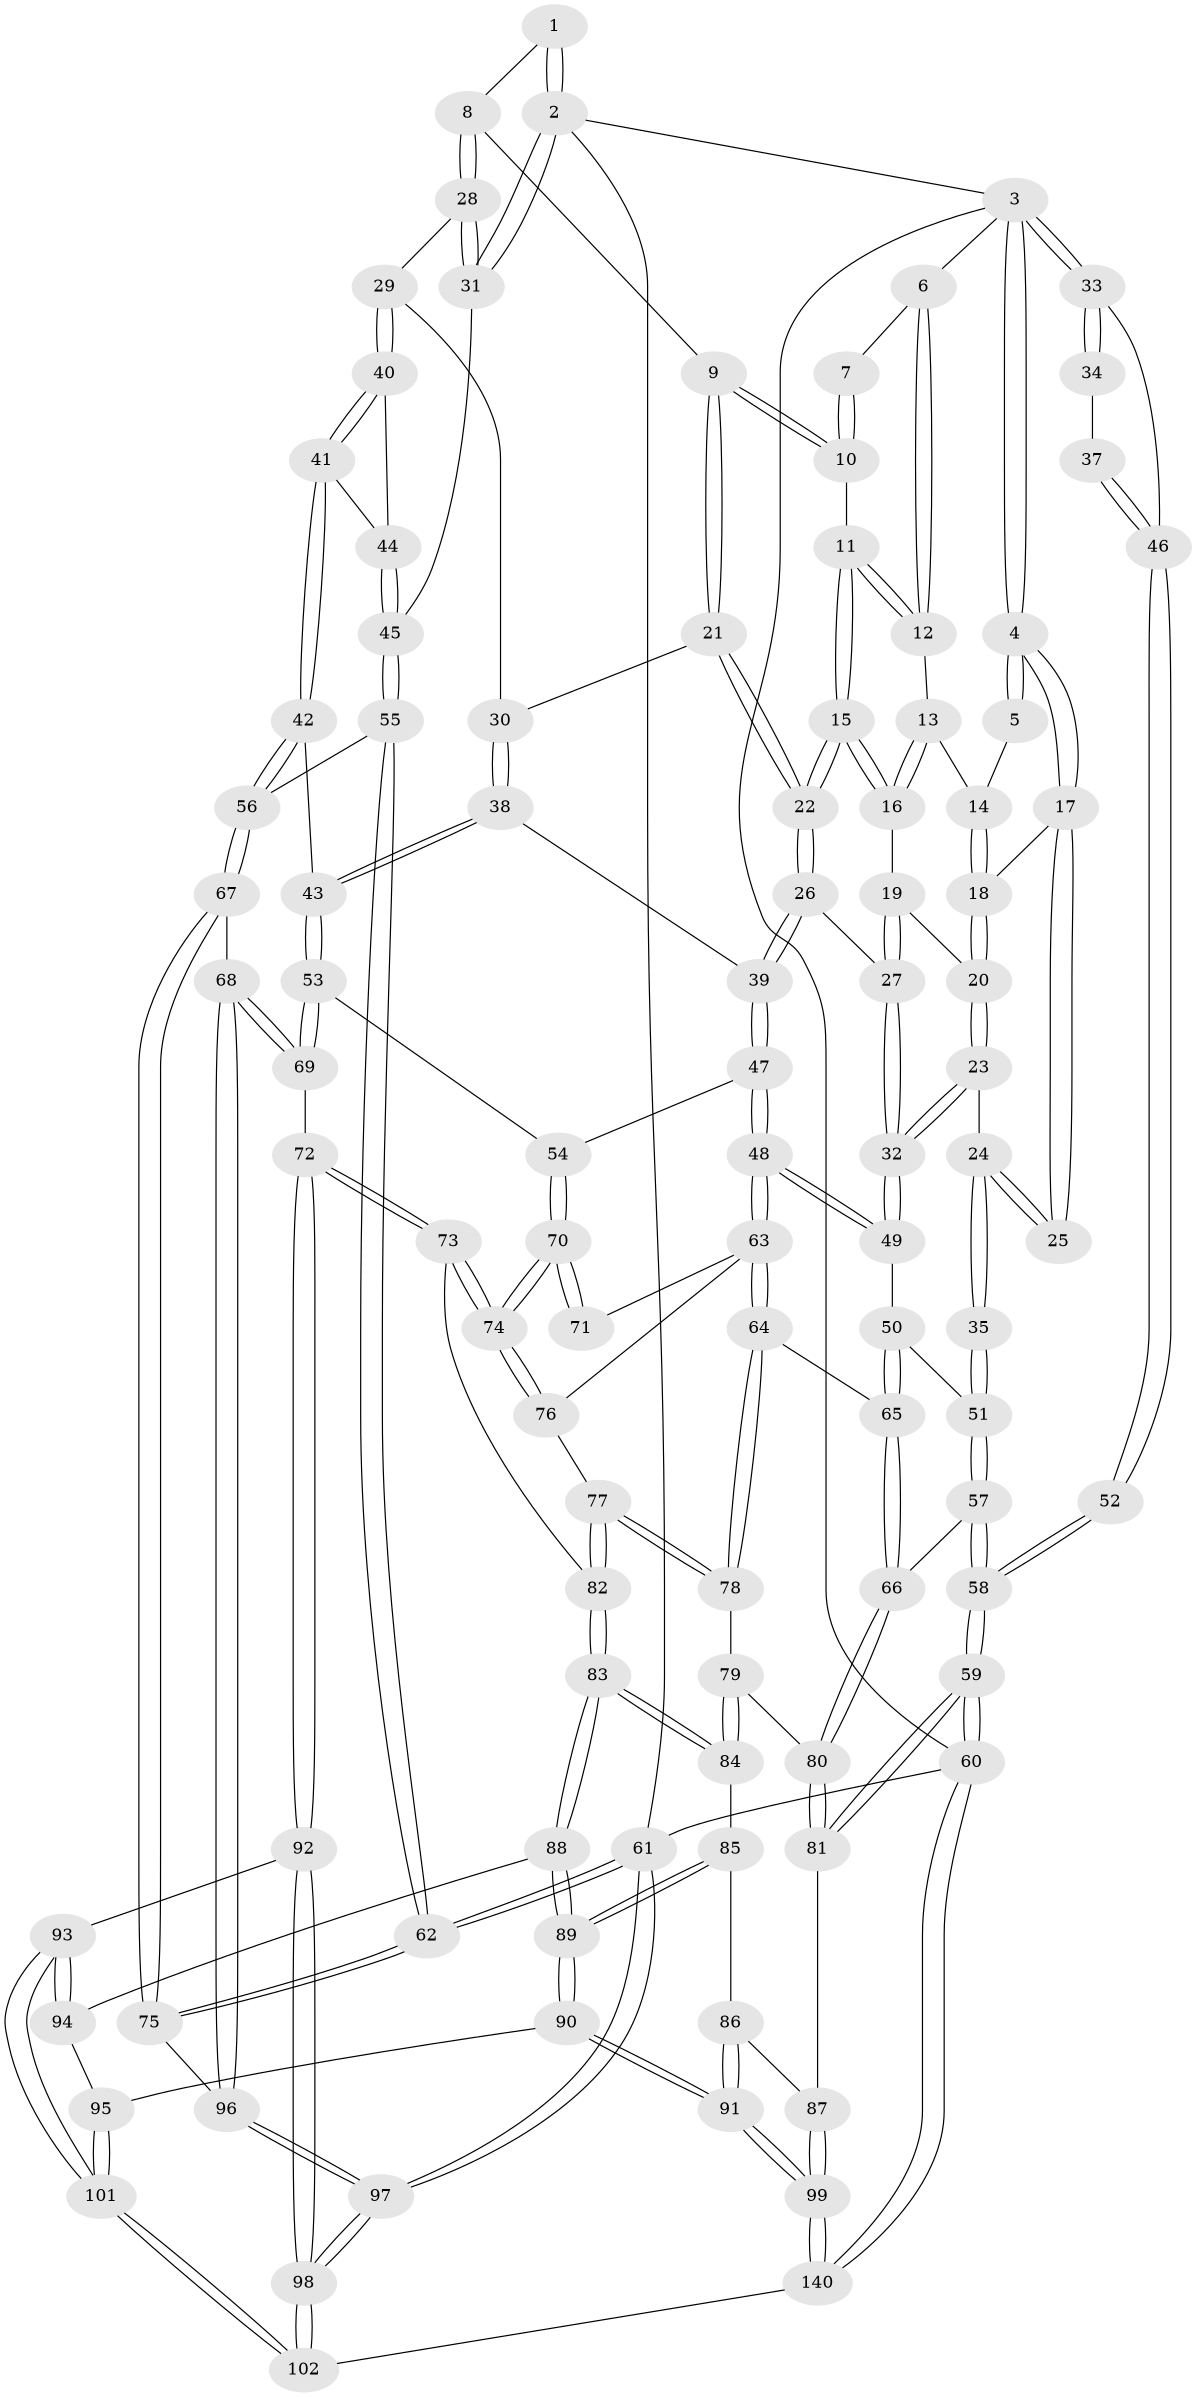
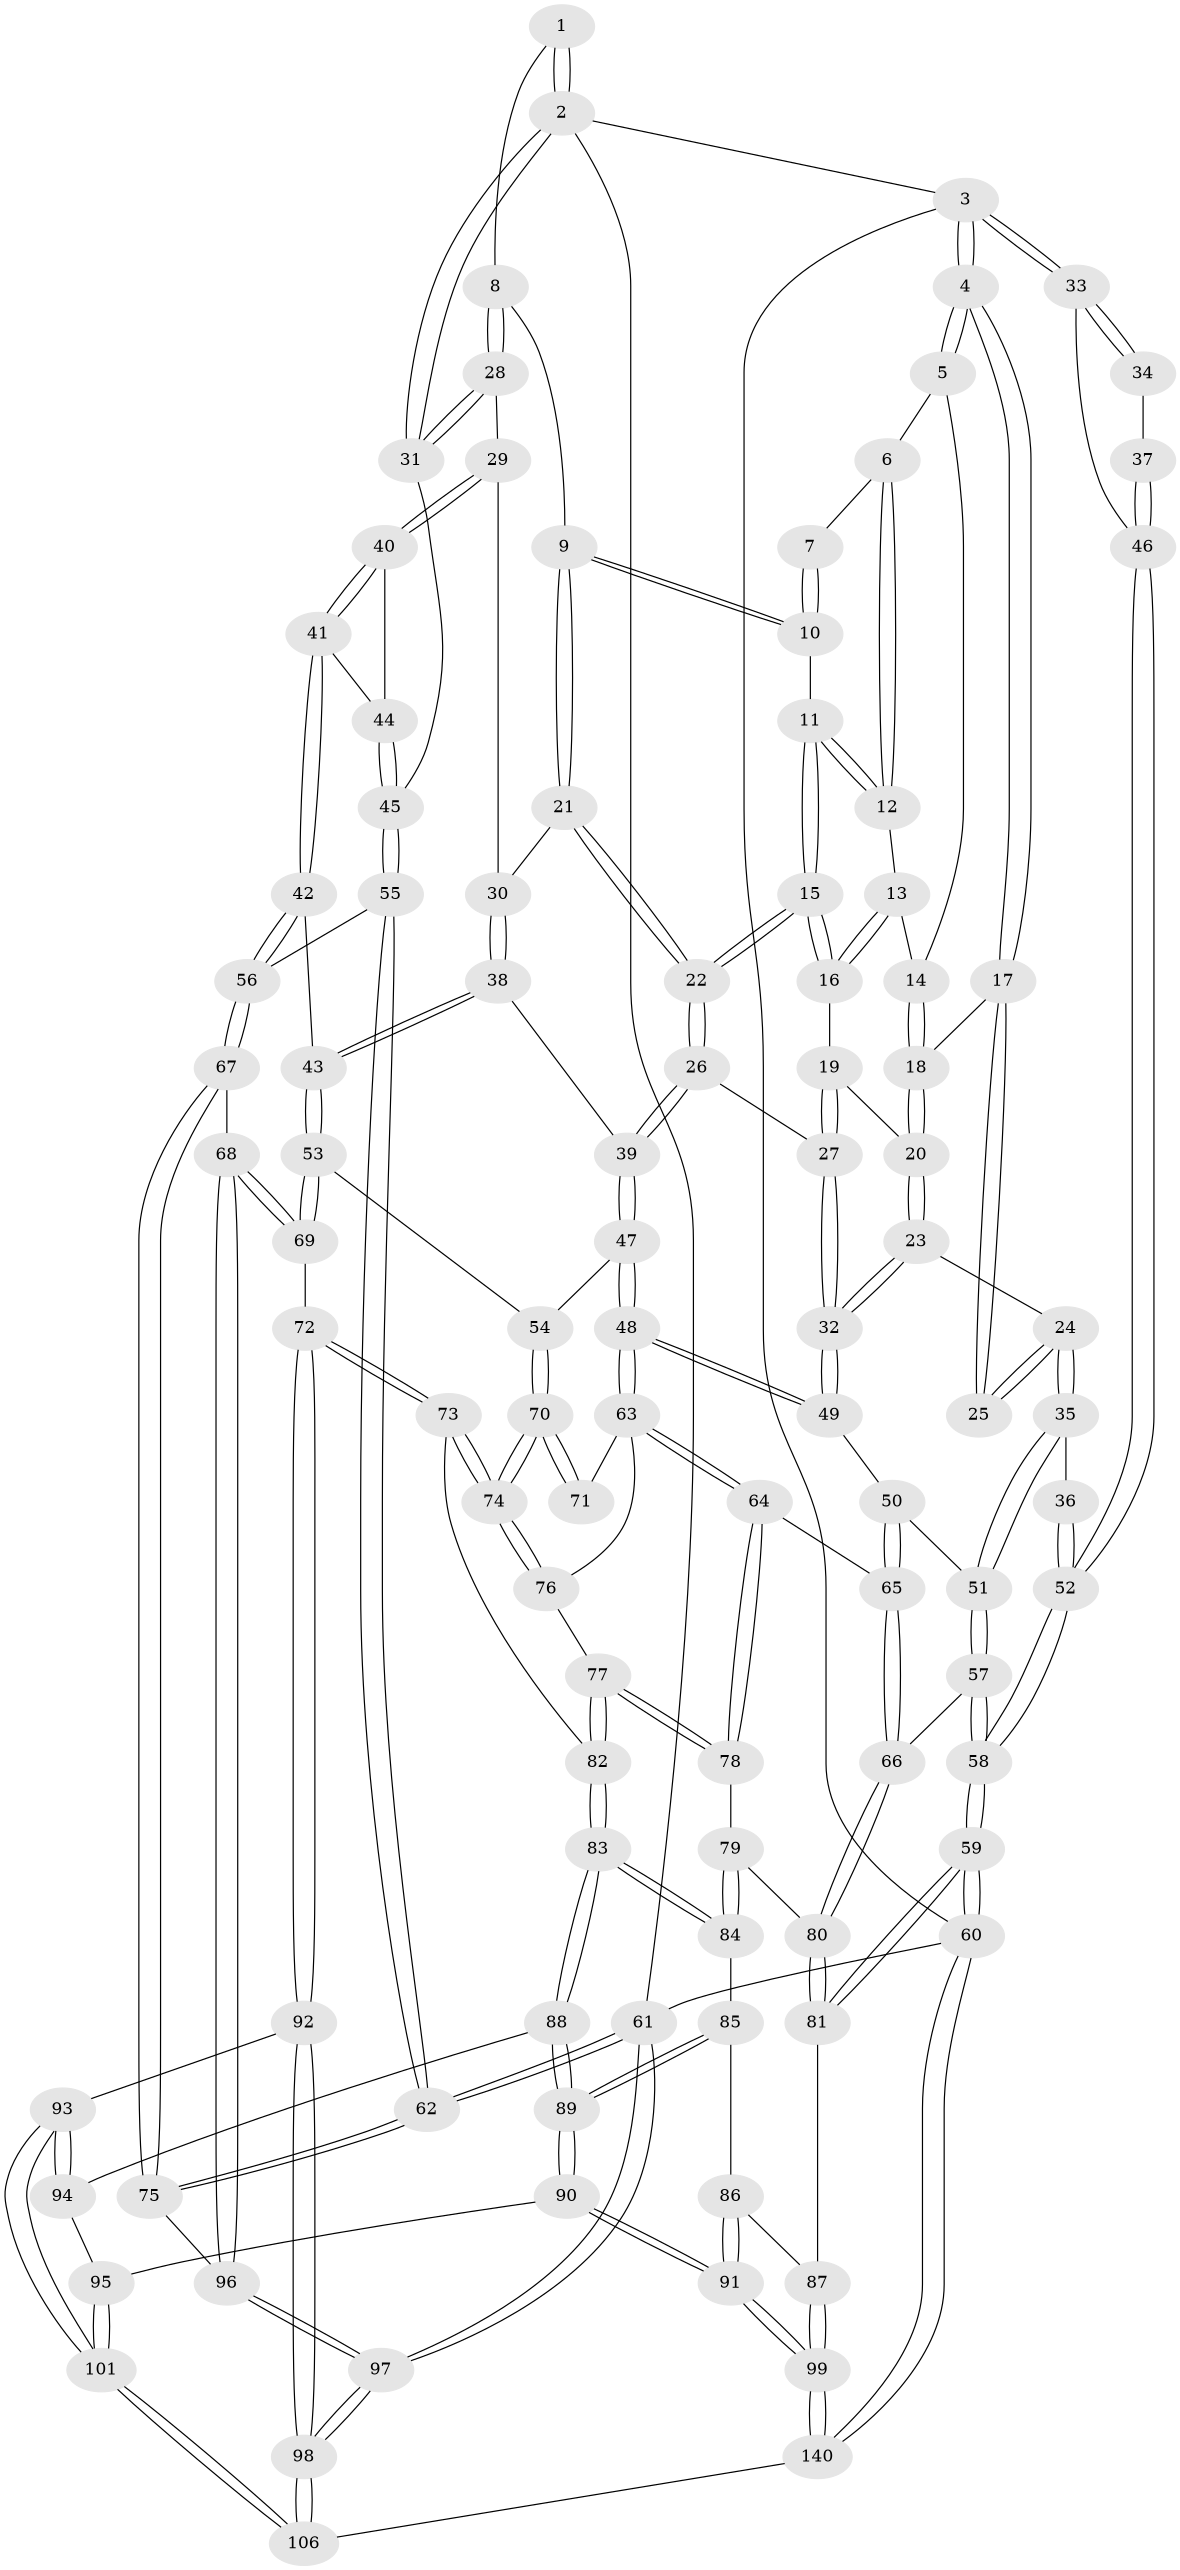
  graph {
    node [color=gray90 style=filled]
    1
    2
    8
    3
    31
    61
    9
    28
    4
    33
    60
    45
    62
    97
    5
    17
    34
    46
    n19 [label=140]
    6
    14
    18
    25
    7
    12
    10
    13
    11
    21
    29
    22
    30
    15
    16
    19
    20
    26
    27
    23
    32
    24
    38
    39
    35
    49
+   36
    51
    47
    40
    41
    44
    43
    55
    50
    37
    52
    57
    58
    53
    48
    54
    42
    56
    67
    69
    63
    70
    64
    71
    76
    65
    66
    59
    72
    74
    75
    68
    80
    81
    87
-   102
+   102 [label=106]
    98
    96
    78
    79
    73
    92
    77
    82
    93
    83
    84
    85
    99
    88
    89
    94
    86
    91
    90
    95
    101
    1 -- 2
    1 -- 2
    1 -- 8
    2 -- 3
    2 -- 31
    2 -- 31
    2 -- 61
    8 -- 9
    8 -- 28
    8 -- 28
    3 -- 4
    3 -- 4
    3 -- 33
    3 -- 33
    3 -- 60
    31 -- 45
    61 -- 62
    61 -- 62
    61 -- 97
    61 -- 97
    9 -- 10
    9 -- 10
    9 -- 21
    9 -- 21
    28 -- 31
    28 -- 31
    28 -- 29
    4 -- 5
    4 -- 5
    4 -- 17
    4 -- 17
    33 -- 34
    33 -- 34
    33 -- 46
    60 -- 61
    60 -- n19
    60 -- n19
    45 -- 55
    45 -- 55
    62 -- 75
    62 -- 75
    97 -- 98
    97 -- 98
-   3 -- 6
+   5 -- 6
    5 -- 14
    17 -- 18
    17 -- 25
    17 -- 25
    34 -- 37
    46 -- 52
    46 -- 52
    n19 -- 102
    6 -- 7
    6 -- 12
    6 -- 12
    14 -- 18
    14 -- 18
    18 -- 20
    18 -- 20
    7 -- 10
    7 -- 10
    12 -- 13
    10 -- 11
    13 -- 14
    13 -- 16
    13 -- 16
    11 -- 12
    11 -- 12
    11 -- 15
    11 -- 15
    21 -- 22
    21 -- 22
    21 -- 30
    29 -- 30
    29 -- 40
    29 -- 40
    22 -- 26
    22 -- 26
    30 -- 38
    30 -- 38
    15 -- 22
    15 -- 22
    15 -- 16
    15 -- 16
    16 -- 19
    19 -- 20
    19 -- 27
    19 -- 27
    20 -- 23
    20 -- 23
    26 -- 27
    26 -- 39
    26 -- 39
    27 -- 32
    27 -- 32
    23 -- 32
    23 -- 32
    23 -- 24
    32 -- 49
    32 -- 49
    24 -- 25
    24 -- 25
    24 -- 35
    24 -- 35
    38 -- 39
    38 -- 43
    38 -- 43
    39 -- 47
    39 -- 47
+   35 -- 36
    35 -- 51
    35 -- 51
    49 -- 50
+   36 -- 52
+   36 -- 52
    51 -- 57
    51 -- 57
    47 -- 48
    47 -- 48
    47 -- 54
    40 -- 41
    40 -- 41
    40 -- 44
    41 -- 44
    41 -- 42
    41 -- 42
    44 -- 45
    44 -- 45
    43 -- 53
    43 -- 53
    55 -- 62
    55 -- 62
    55 -- 56
    50 -- 51
    50 -- 65
    50 -- 65
    37 -- 46
    37 -- 46
    52 -- 58
    52 -- 58
    57 -- 58
    57 -- 58
    57 -- 66
    58 -- 59
    58 -- 59
    53 -- 54
    53 -- 69
    53 -- 69
    48 -- 49
    48 -- 49
    48 -- 63
    48 -- 63
    54 -- 70
    54 -- 70
    42 -- 43
    42 -- 56
    42 -- 56
    56 -- 67
    56 -- 67
    67 -- 75
    67 -- 75
    67 -- 68
    69 -- 72
    63 -- 64
    63 -- 64
    63 -- 71
    63 -- 76
    70 -- 71
    70 -- 71
    70 -- 74
    70 -- 74
    64 -- 65
    64 -- 78
    64 -- 78
    76 -- 77
    65 -- 66
    65 -- 66
    66 -- 80
    66 -- 80
    59 -- 60
    59 -- 60
    59 -- 81
    59 -- 81
    72 -- 73
    72 -- 73
    72 -- 92
    72 -- 92
    74 -- 76
    74 -- 76
    75 -- 96
    68 -- 69
    68 -- 69
    68 -- 96
    68 -- 96
    80 -- 81
    80 -- 81
    81 -- 87
    87 -- 99
    87 -- 99
    98 -- 102
    98 -- 102
    96 -- 97
    96 -- 97
    78 -- 79
    79 -- 80
    79 -- 84
    79 -- 84
    73 -- 74
    73 -- 74
    73 -- 82
    92 -- 98
    92 -- 98
    92 -- 93
    77 -- 78
    77 -- 78
    77 -- 82
    77 -- 82
    82 -- 83
    82 -- 83
    93 -- 94
    93 -- 94
    93 -- 101
    93 -- 101
    83 -- 84
    83 -- 84
    83 -- 88
    83 -- 88
    84 -- 85
    85 -- 89
    85 -- 89
    85 -- 86
    99 -- n19
    99 -- n19
    88 -- 89
    88 -- 89
    88 -- 94
    89 -- 90
    89 -- 90
    94 -- 95
    86 -- 87
    86 -- 91
    86 -- 91
    91 -- 99
    91 -- 99
    90 -- 91
    90 -- 91
    90 -- 95
    95 -- 101
    95 -- 101
    101 -- 102
    101 -- 102
  }
